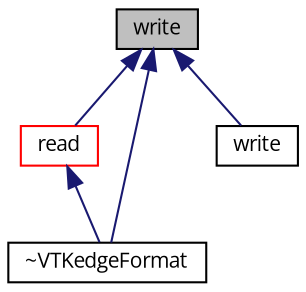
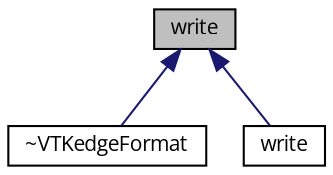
  digraph {
    rankdir=TB
    fontname="Open Sans"
    node [color=black fontname="Open Sans" fontsize=10 shape=record]
    edge [color=midnightblue dir=back fontname="Open Sans" fontsize=10 labelfontname=Helvetica labelfontsize=10 style=solid]
    n1 [fillcolor=grey75 fontcolor=black height=0.2 label=write style=filled width=0.4]
-   n2 [color=red height=0.2 label=read width=0.4]
    n3 [height=0.2 label="~VTKedgeFormat" width=0.4]
    n4 [height=0.2 label=write width=0.4]
-   n1 -> n2
    n1 -> n3
    n1 -> n4
-   n2 -> n3
  }
